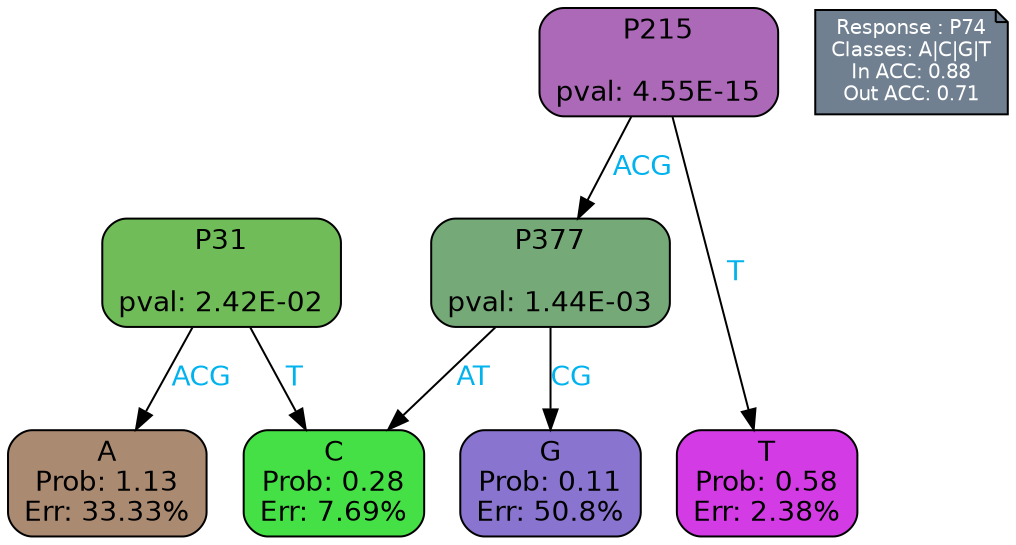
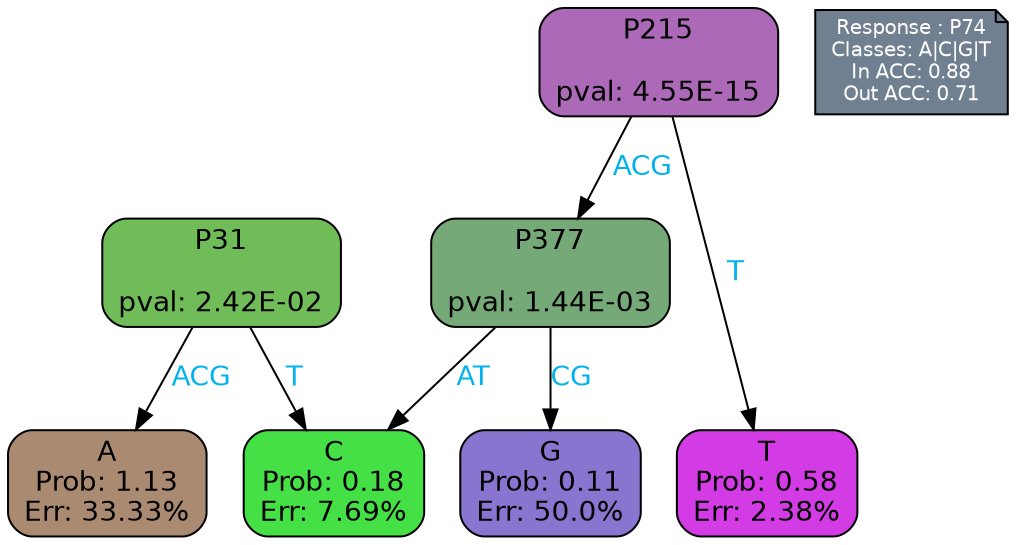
  digraph {
    ranksep=equally
    splines=polylines
    node [color=black fontname=helvetica shape=box style="filled, rounded"]
    edge [fontcolor=deepskyblue2 fontname=helvetica]
    n1 [fillcolor="#ab8a72" label="A\nProb: 1.13\nErr: 33.33%"]
-   n2 [fillcolor="#45df46" label="C\nProb: 0.28\nErr: 7.69%"]
-   n3 [fillcolor="#8974cf" label="G\nProb: 0.11\nErr: 50.8%"]
+   n2 [fillcolor="#45df46" label="C\nProb: 0.18\nErr: 7.69%"]
+   n3 [fillcolor="#8974cf" label="G\nProb: 0.11\nErr: 50.0%"]
    n4 [fillcolor="#d33be5" label="T\nProb: 0.58\nErr: 2.38%"]
    n5 [align=left fillcolor=slategray fontcolor=white fontsize=10 label="Response : P74\nClasses: A|C|G|T\nIn ACC: 0.88\nOut ACC: 0.71\n" shape=note style=filled]
    n6 [fillcolor="#ac69b7" label="P215\n\npval: 4.55E-15"]
    n7 [fillcolor="#76a978" label="P377\n\npval: 1.44E-03"]
    n8 [fillcolor="#6fbc58" label="P31\n\npval: 2.42E-02"]
    subgraph sub_1 {
      rank=same
      n1
      n2
      n3
      n4
    }
    subgraph sub_2 {
      rank=same
      n5
      n6
    }
    n6 -> n4 [label=T]
    n6 -> n7 [label=ACG]
    n7 -> n2 [label=AT]
    n7 -> n3 [label=CG]
    n8 -> n1 [label=ACG]
    n8 -> n2 [label=T]
  }
